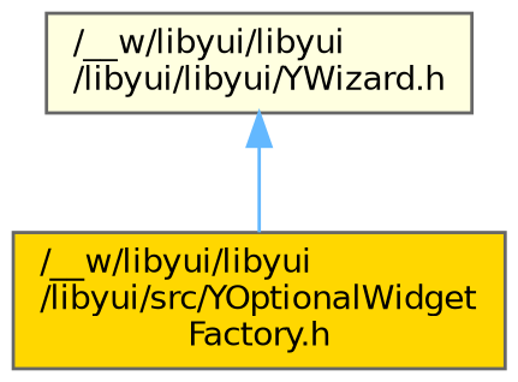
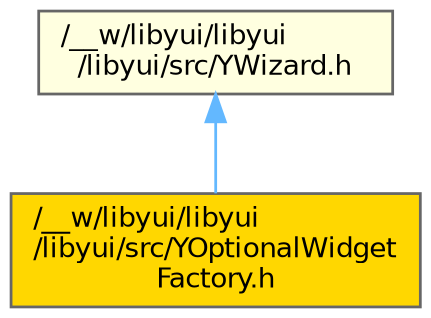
  digraph {
    node [fontname=Helvetica fontsize=10 shape=box style=filled]
-   n1 [color=gray40 fillcolor=lightyellow fontcolor=black height=0.2 label="/__w/libyui/libyui\l/libyui/libyui/YWizard.h" width=0.4]
+   n1 [color=gray40 fillcolor=lightyellow fontcolor=black height=0.2 label="/__w/libyui/libyui\l/libyui/src/YWizard.h" width=0.4]
    n2 [color=grey40 fillcolor=gold height=0.2 label="/__w/libyui/libyui\l/libyui/src/YOptionalWidget\lFactory.h" width=0.4]
    n1 -> n2 [color=steelblue1 dir=back fontname=Helvetica fontsize=10 labelfontname=Helvetica labelfontsize=10 style=solid]
  }
